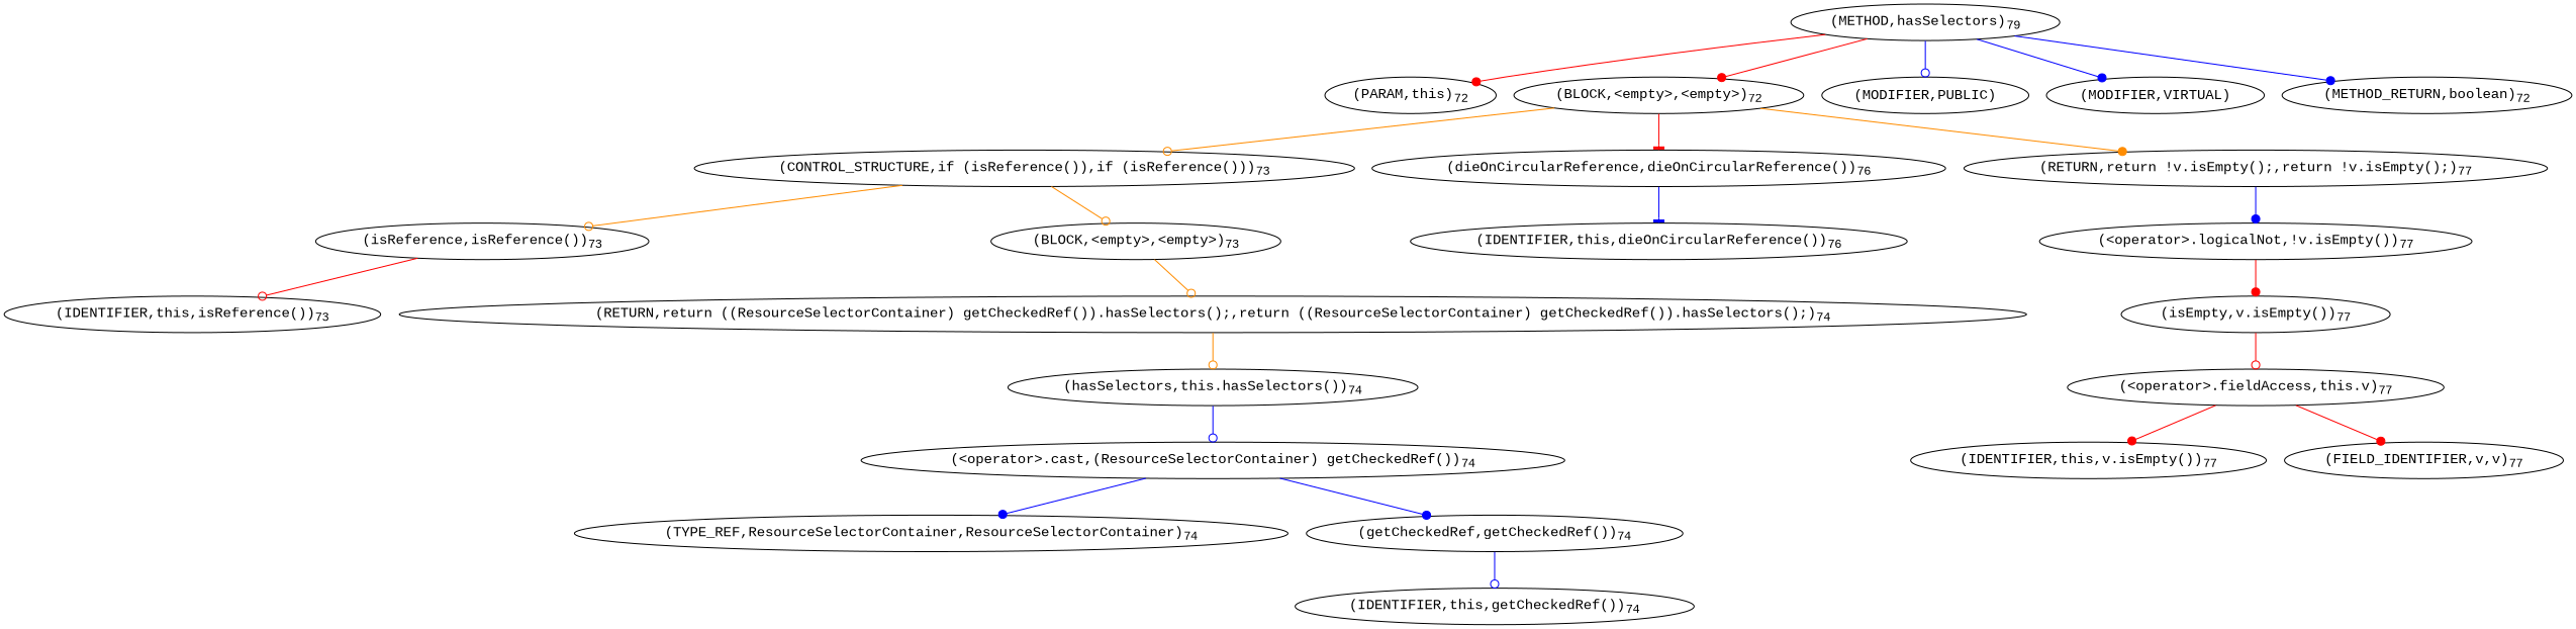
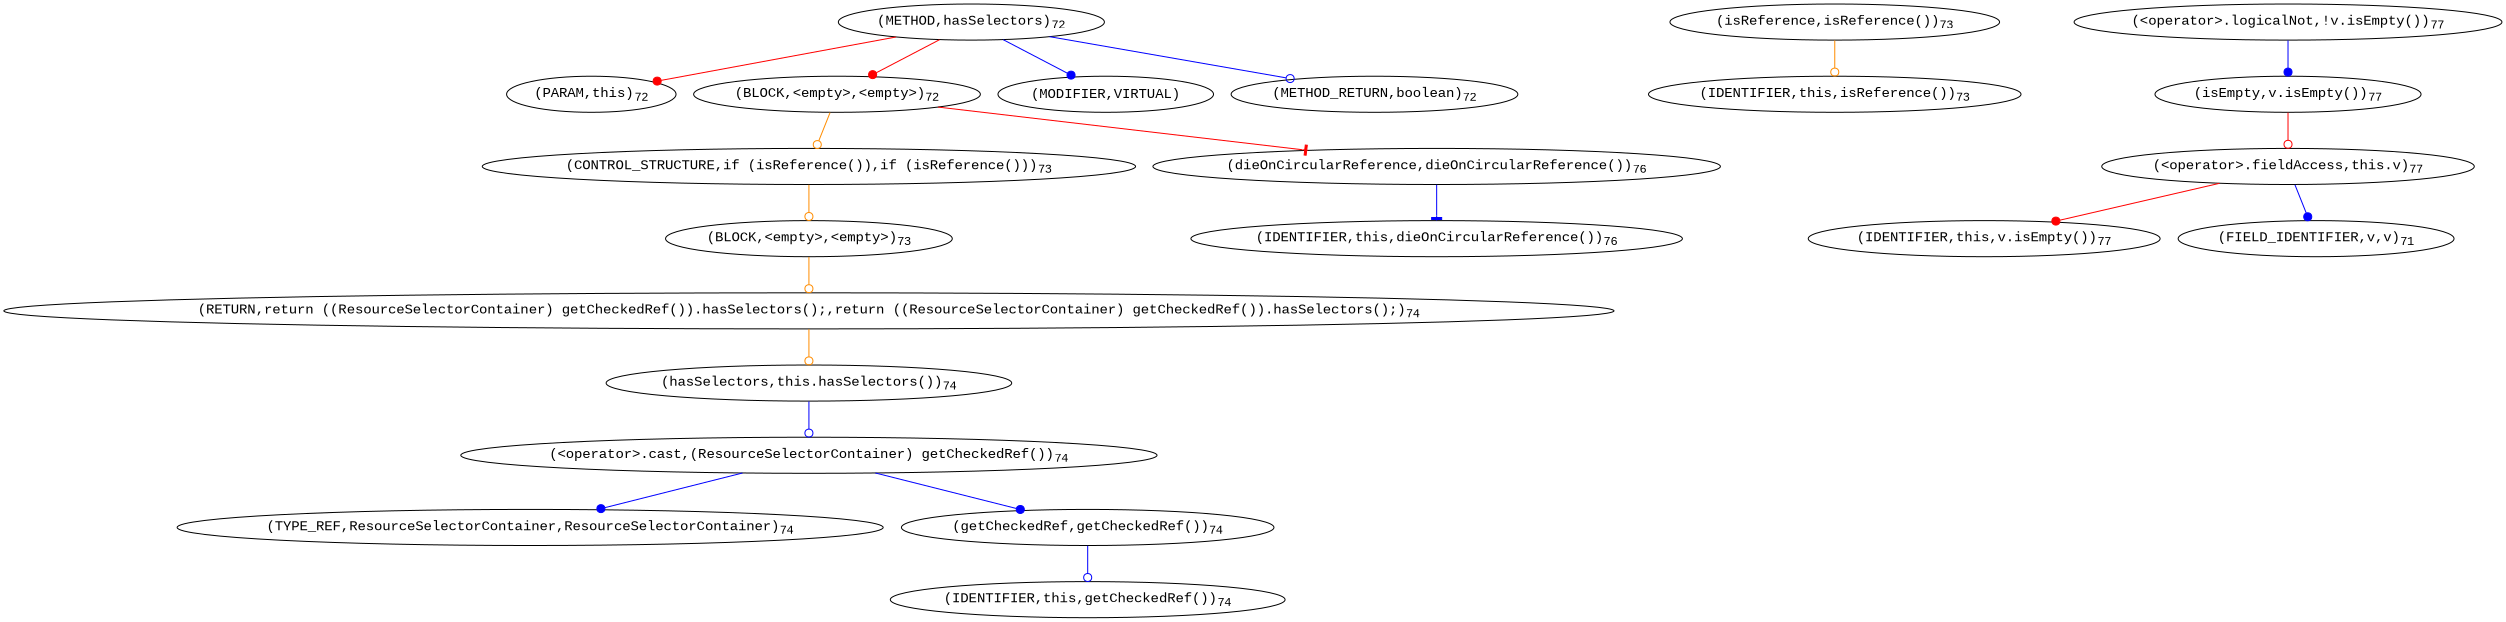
  digraph {
    fontname="Liberation Mono"
    node [fontname="Liberation Mono"]
    edge [arrowhead=dot color=blue fontname="Liberation Mono"]
-   n1 [label=<(METHOD,hasSelectors)<SUB>79</SUB>>]
+   n1 [label=<(METHOD,hasSelectors)<SUB>72</SUB>>]
    n2 [label=<(PARAM,this)<SUB>72</SUB>>]
    n3 [label=<(BLOCK,&lt;empty&gt;,&lt;empty&gt;)<SUB>72</SUB>>]
-   n4 [label=<(MODIFIER,PUBLIC)>]
    n5 [label=<(MODIFIER,VIRTUAL)>]
    n6 [label=<(METHOD_RETURN,boolean)<SUB>72</SUB>>]
    n7 [label=<(CONTROL_STRUCTURE,if (isReference()),if (isReference()))<SUB>73</SUB>>]
    n8 [label=<(dieOnCircularReference,dieOnCircularReference())<SUB>76</SUB>>]
-   n9 [label=<(RETURN,return !v.isEmpty();,return !v.isEmpty();)<SUB>77</SUB>>]
    n10 [label=<(isReference,isReference())<SUB>73</SUB>>]
    n11 [label=<(BLOCK,&lt;empty&gt;,&lt;empty&gt;)<SUB>73</SUB>>]
    n12 [label=<(IDENTIFIER,this,dieOnCircularReference())<SUB>76</SUB>>]
    n13 [label=<(&lt;operator&gt;.logicalNot,!v.isEmpty())<SUB>77</SUB>>]
    n14 [label=<(IDENTIFIER,this,isReference())<SUB>73</SUB>>]
    n15 [label=<(RETURN,return ((ResourceSelectorContainer) getCheckedRef()).hasSelectors();,return ((ResourceSelectorContainer) getCheckedRef()).hasSelectors();)<SUB>74</SUB>>]
    n16 [label=<(hasSelectors,this.hasSelectors())<SUB>74</SUB>>]
    n17 [label=<(&lt;operator&gt;.cast,(ResourceSelectorContainer) getCheckedRef())<SUB>74</SUB>>]
    n18 [label=<(TYPE_REF,ResourceSelectorContainer,ResourceSelectorContainer)<SUB>74</SUB>>]
    n19 [label=<(getCheckedRef,getCheckedRef())<SUB>74</SUB>>]
    n20 [label=<(IDENTIFIER,this,getCheckedRef())<SUB>74</SUB>>]
    n21 [label=<(isEmpty,v.isEmpty())<SUB>77</SUB>>]
    n22 [label=<(&lt;operator&gt;.fieldAccess,this.v)<SUB>77</SUB>>]
    n23 [label=<(IDENTIFIER,this,v.isEmpty())<SUB>77</SUB>>]
-   n24 [label=<(FIELD_IDENTIFIER,v,v)<SUB>77</SUB>>]
+   n24 [label=<(FIELD_IDENTIFIER,v,v)<SUB>71</SUB>>]
    n1 -> n2 [color=red]
    n1 -> n3 [color=red]
-   n1 -> n4 [arrowhead=odot]
    n1 -> n5
-   n1 -> n6
+   n1 -> n6 [arrowhead=odot]
    n3 -> n7 [arrowhead=odot color=darkorange]
    n3 -> n8 [arrowhead=tee color=red]
-   n3 -> n9 [color=darkorange]
-   n7 -> n10 [arrowhead=odot color=darkorange]
    n7 -> n11 [arrowhead=odot color=darkorange]
    n8 -> n12 [arrowhead=tee]
-   n9 -> n13
-   n10 -> n14 [arrowhead=odot color=red]
+   n10 -> n14 [arrowhead=odot color=darkorange]
    n11 -> n15 [arrowhead=odot color=darkorange]
-   n13 -> n21 [color=red]
+   n13 -> n21
    n15 -> n16 [arrowhead=odot color=darkorange]
    n16 -> n17 [arrowhead=odot]
    n17 -> n18
    n17 -> n19
    n19 -> n20 [arrowhead=odot]
    n21 -> n22 [arrowhead=odot color=red]
    n22 -> n23 [color=red]
-   n22 -> n24 [color=red]
+   n22 -> n24
  }
